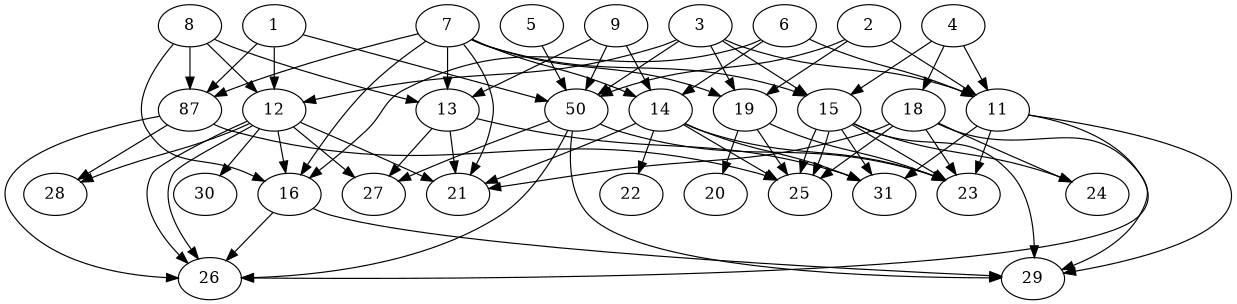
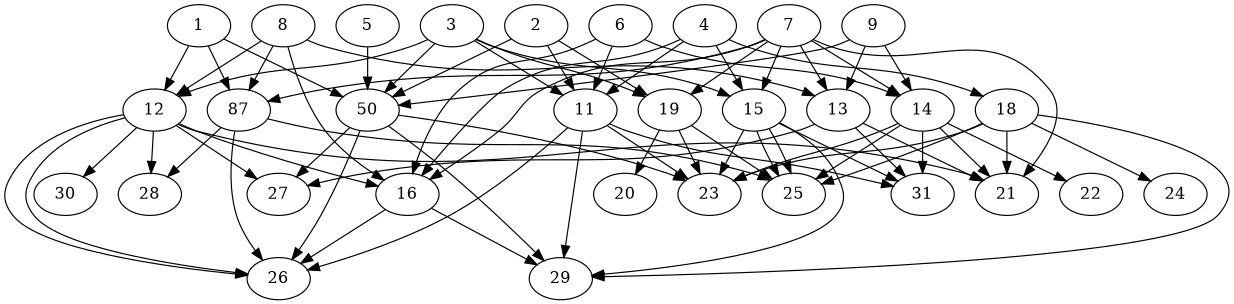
  digraph {
    node [alpha=0.03]
    1 [alpha=0.15 expect_size=273540053516561678336]
    n2 [alpha=0.06 expect_size=74468312475181296 label=50]
    12 [expect_size=2797289000687676]
    n4 [alpha=0.01 expect_size=125246531531956027392 label=87]
    23 [alpha=0.13 expect_size=8995268652583535]
    26 [expect_size=169441356908958304]
    27 [alpha=0.13 expect_size=422149670450335936]
    29 [expect_size=53182690119598808]
    21 [alpha=0.15 expect_size=201501498298977]
    28 [alpha=0.11 expect_size=28379554097475354624]
    30 [alpha=0.10 expect_size=250296527312603936]
    16 [alpha=0.02 expect_size=292040117041732864]
    25 [expect_size=7456058092803910]
    2 [alpha=0.16 expect_size=82534364828680585216]
    11 [alpha=0.04 expect_size=31607457160426012]
    19 [alpha=0.19 expect_size=83495314058646368]
    31 [alpha=0.09 expect_size=15747549508348674048]
    20 [alpha=0.02 expect_size=439310927138855424]
    3 [alpha=0.16 expect_size=503766908173770624]
    15 [alpha=0.01 expect_size=102951041683024528]
    24 [alpha=0.17 expect_size=14427963067724818]
    4 [alpha=0.09 expect_size=73925367602237]
    18 [alpha=0.14 expect_size=4526124658490173]
    5 [alpha=0.01 expect_size=77509463890966085632]
    6 [alpha=0.12 expect_size=186852564297832]
    14 [alpha=0.14 expect_size=4257830910560739]
    22 [expect_size=4629993088591035]
    7 [alpha=0.09 expect_size=175601224492515328]
    13 [alpha=0.07 expect_size=634186622820344]
    8 [alpha=0.11 expect_size=2386376617710478]
    9 [alpha=0.20 expect_size=17674778332626944000]
    1 -> n2
    1 -> 12
    1 -> n4
    n2 -> 23
    n2 -> 26
    n2 -> 27
    n2 -> 29
    12 -> 26
    12 -> 26
    12 -> 27
    12 -> 21
    12 -> 28
    12 -> 30
    12 -> 16
    n4 -> 26
    n4 -> 28
    n4 -> 25
    16 -> 26
    16 -> 29
    2 -> n2
    2 -> 11
    2 -> 19
    11 -> 23
    11 -> 26
    11 -> 29
    11 -> 31
    19 -> 23
    19 -> 25
    19 -> 20
    3 -> n2
    3 -> 12
    3 -> 11
    3 -> 19
    3 -> 15
    15 -> 23
    15 -> 29
    15 -> 25
    15 -> 25
    15 -> 31
-   15 -> 24
+   4 -> 16
    4 -> 11
    4 -> 15
    4 -> 18
    18 -> 23
    18 -> 29
    18 -> 21
    18 -> 25
    18 -> 24
    5 -> n2
    6 -> 16
    6 -> 11
    6 -> 14
    14 -> 23
    14 -> 21
    14 -> 25
    14 -> 31
    14 -> 22
    7 -> n4
    7 -> 21
    7 -> 16
    7 -> 19
    7 -> 15
    7 -> 14
    7 -> 13
    13 -> 27
    13 -> 21
    13 -> 31
    8 -> 12
    8 -> n4
    8 -> 16
    8 -> 13
    9 -> n2
    9 -> 14
    9 -> 13
  }
